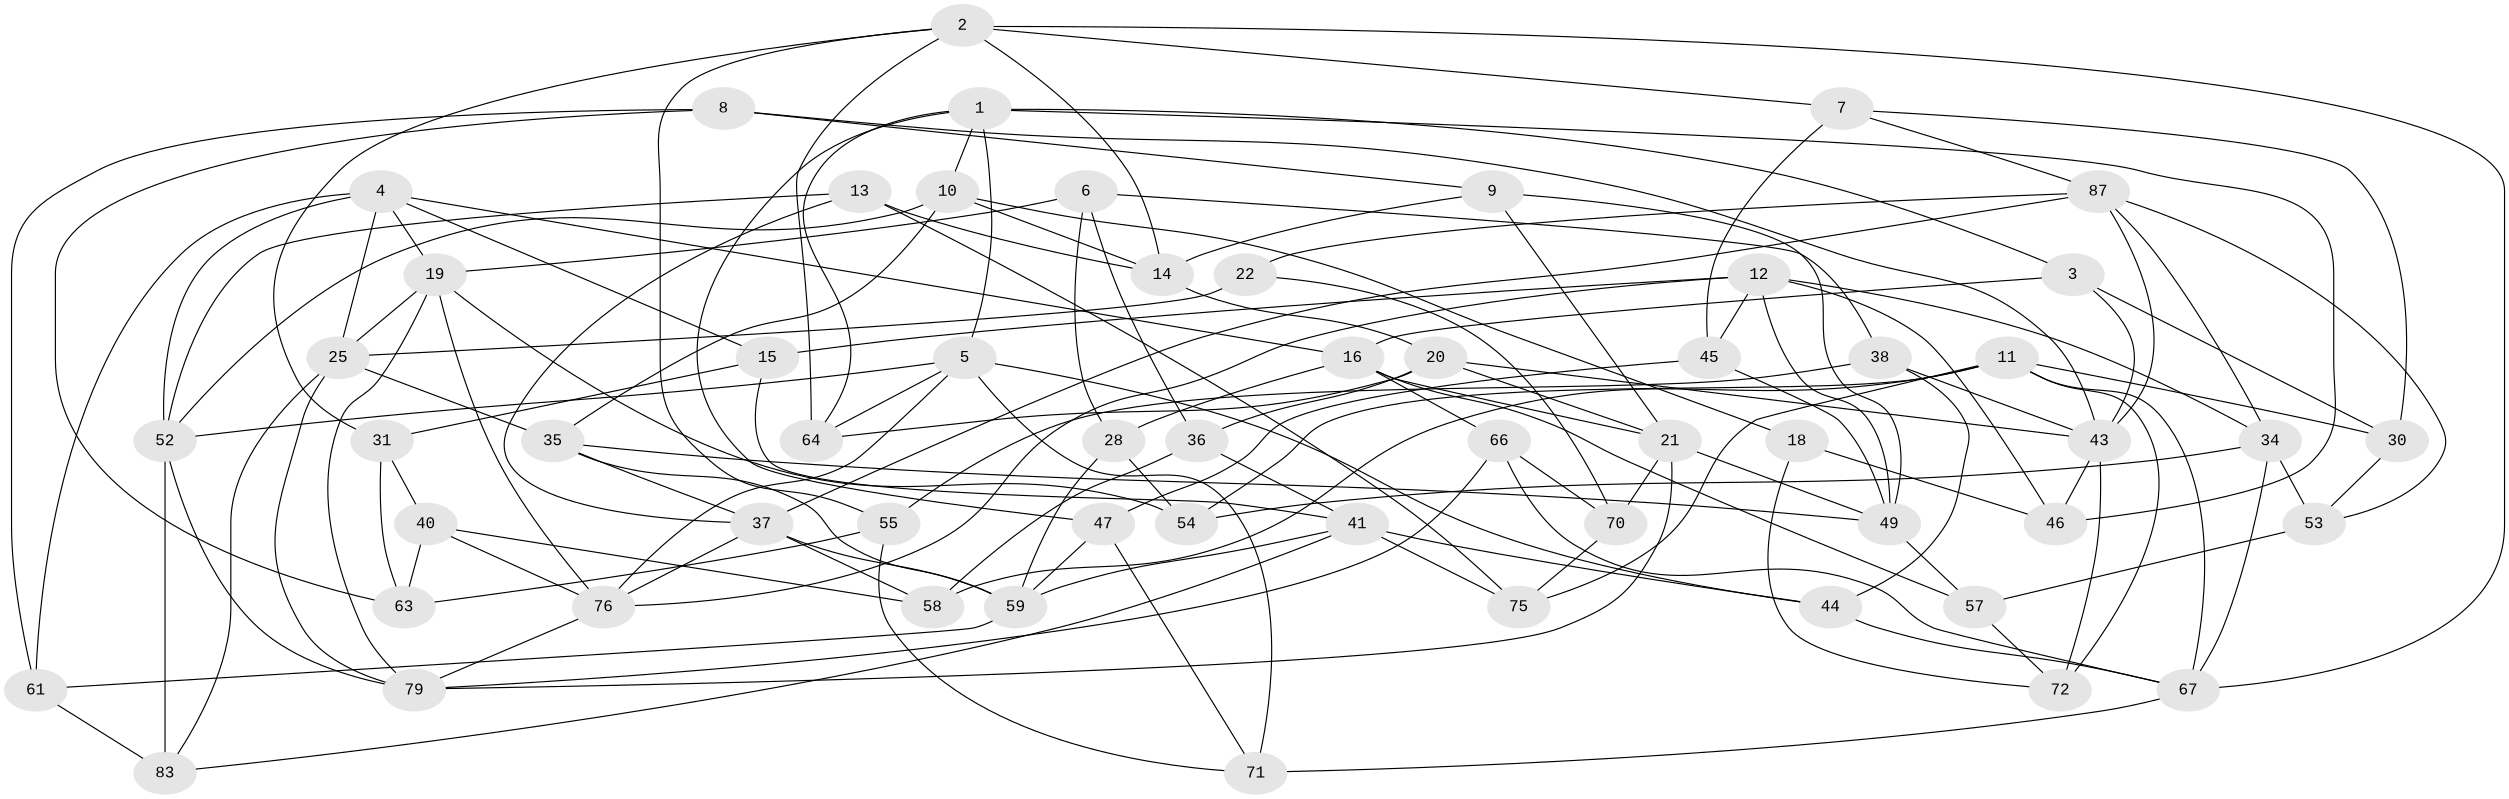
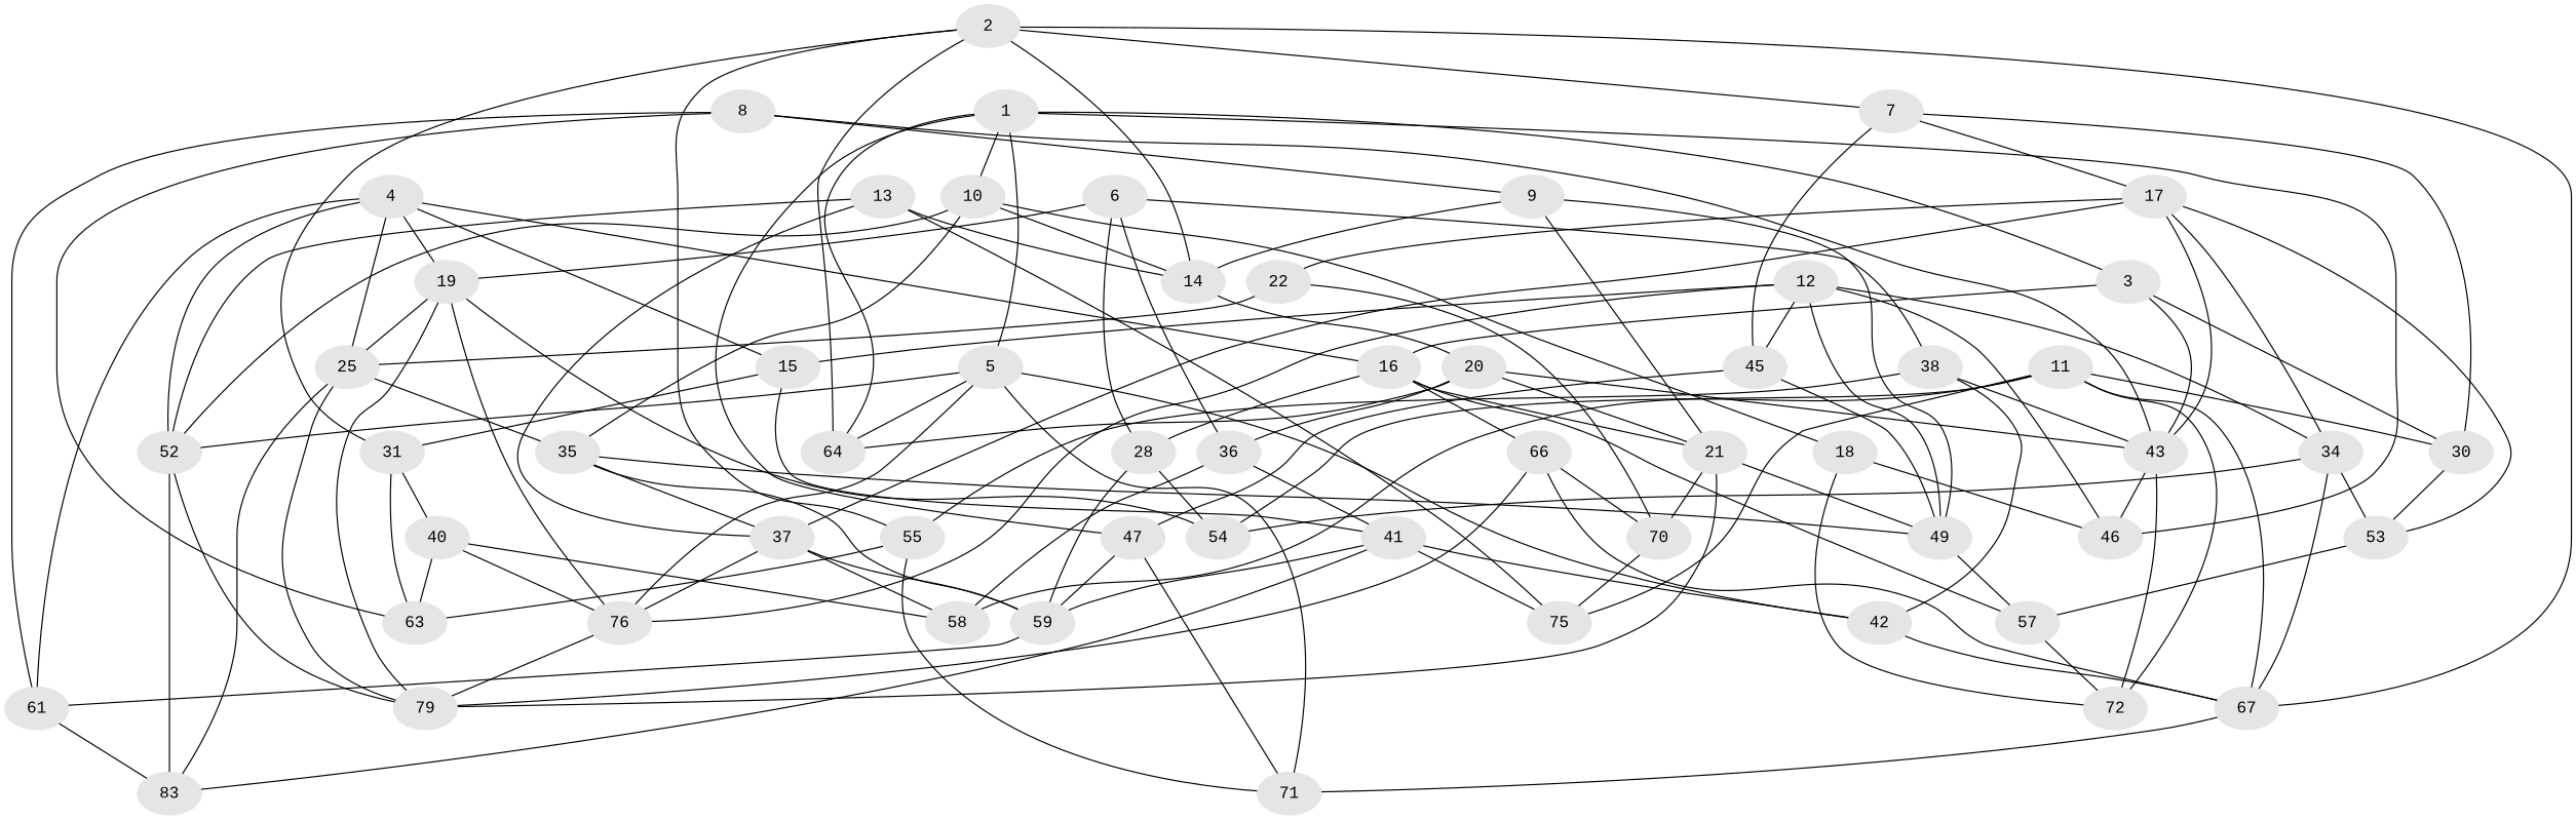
  graph {
    fontname="Liberation Mono"
    node [color=gray90 fontname="Liberation Mono" style=filled]
    edge [fontname="Liberation Mono"]
    1 [super="+44"]
    3
    5 [super="+84"]
    10 [super="+69"]
    46
    47
    64
    16 [super="+73"]
    30
    43 [super="+48"]
    52 [super="+62"]
-   42 [label=44]
+   42
    71
    76 [super="+81"]
    14 [super="+23"]
    18
    35 [super="+39"]
    59 [super="+77"]
    2 [super="+24"]
    7
    31
    55
    67 [super="+68"]
-   17 [super="+33" label=87]
+   17 [super="+33"]
    45
    20 [super="+32"]
    63
    40
    28
    21 [super="+74"]
    57
    66
    53 [super="+78"]
    72
    4 [super="+27"]
    15
    19 [super="+26"]
    25 [super="+51"]
    61
    41 [super="+60"]
    54
    79 [super="+80"]
    83
    6
    36
    38
    58
    34 [super="+82"]
    37 [super="+50"]
    22
    49 [super="+56"]
    8
    9
    70
    11 [super="+29"]
    75
    12 [super="+65"]
    13
    1 -- 3
    1 -- 5
    1 -- 10
    1 -- 46
    1 -- 47
    1 -- 64
    3 -- 16
    3 -- 30
    3 -- 43
    5 -- 64
    5 -- 52
    5 -- 42
    5 -- 71
    5 -- 76
    10 -- 52
    10 -- 14
    10 -- 18
    10 -- 35 [weight=2]
    47 -- 71
    47 -- 59
    16 -- 28
    16 -- 21
    16 -- 57
    16 -- 66
    30 -- 53
    43 -- 46
    43 -- 72
    52 -- 79
    52 -- 83
    42 -- 67
    76 -- 79
    14 -- 20 [weight=2]
    18 -- 46
    18 -- 72
    35 -- 59
    35 -- 37
    35 -- 49
    59 -- 61
    2 -- 64
    2 -- 14
    2 -- 7
    2 -- 31
    2 -- 55
    2 -- 67
    7 -- 30
    7 -- 17
    7 -- 45
    31 -- 63
    31 -- 40
    55 -- 71
    55 -- 63
    67 -- 71
    17 -- 43
    17 -- 53
    17 -- 34
    17 -- 37
    17 -- 22
    45 -- 47
    45 -- 49
    20 -- 64
    20 -- 43
    20 -- 21
    20 -- 36
    40 -- 76
    40 -- 63
    40 -- 58
    28 -- 59
    28 -- 54
    21 -- 79
    21 -- 49
    21 -- 70
    57 -- 72
    66 -- 67
    66 -- 79
    66 -- 70
    53 -- 57
    4 -- 16
    4 -- 52
    4 -- 15
    4 -- 19
    4 -- 25
    4 -- 61
    15 -- 31
    15 -- 41
    19 -- 76
    19 -- 25
    19 -- 54
    19 -- 79
    25 -- 35
    25 -- 79
    25 -- 83
    61 -- 83
    41 -- 42
    41 -- 59
    41 -- 83
    41 -- 75
    6 -- 28
    6 -- 19
    6 -- 36
    6 -- 38
    36 -- 41
    36 -- 58
    38 -- 43
    38 -- 42
    38 -- 55
    34 -- 67
    34 -- 53 [weight=2]
    34 -- 54
    37 -- 76
    37 -- 59
    37 -- 58
    22 -- 25
    22 -- 70
    49 -- 57
    8 -- 43
    8 -- 63
    8 -- 61
    8 -- 9
    9 -- 14
    9 -- 21
    9 -- 49
    70 -- 75
    11 -- 30
    11 -- 67
    11 -- 72
    11 -- 54
    11 -- 58
    11 -- 75
    12 -- 46
    12 -- 76
    12 -- 45
    12 -- 15
    12 -- 34
    12 -- 49
    13 -- 52
    13 -- 14
    13 -- 37
    13 -- 75
  }
